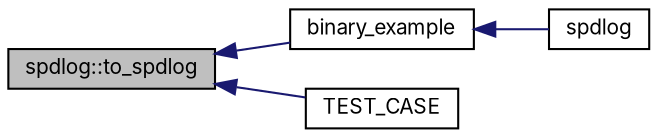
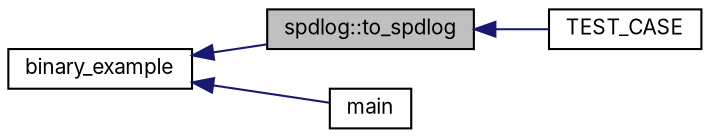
  digraph {
    fontname=Inter
    rankdir=LR
    node [color=black fillcolor=white fontname=Inter fontsize=10 shape=record style=filled]
    edge [color=midnightblue dir=back fontname=Inter fontsize=10 labelfontname=Helvetica labelfontsize=10 style=solid]
    n1 [fillcolor=grey75 fontcolor=black height=0.2 label="spdlog::to_spdlog" width=0.4]
    n2 [height=0.2 label=binary_example width=0.4]
    n3 [height=0.2 label=TEST_CASE width=0.4]
-   n4 [height=0.2 label=spdlog width=0.4]
-   n1 -> n2
+   n4 [height=0.2 label=main width=0.4]
+   n2 -> n1
    n1 -> n3
    n2 -> n4
  }
